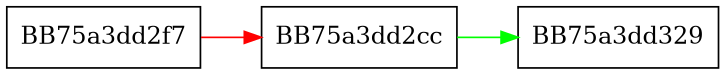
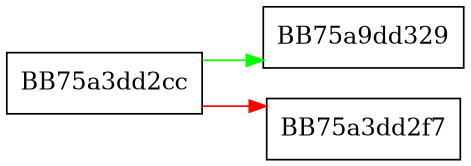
  digraph {
    fontname="DejaVu Serif"
    rankdir=LR
    splines=ortho
    node [fontname="DejaVu Serif" shape=box]
    edge [fontname="DejaVu Serif"]
    BB75a3dd2cc
-   BB75a3dd329
+   BB75a3dd329 [label=BB75a9dd329]
    BB75a3dd2f7
    BB75a3dd2cc -> BB75a3dd329 [color=green]
-   BB75a3dd2f7 -> BB75a3dd2cc [color=red]
+   BB75a3dd2cc -> BB75a3dd2f7 [color=red]
  }
